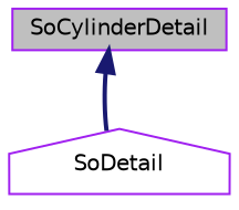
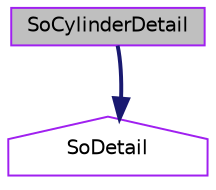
  digraph {
    node [color=purple fontname=Helvetica fontsize=10 style=filled]
    n1 [fillcolor=grey75 fontcolor=black height=0.2 label=SoCylinderDetail shape=box width=0.4]
    n2 [fillcolor=white height=0.2 label=SoDetail shape=house width=0.4]
-   n1 -> n2 [color=midnightblue dir=back fontname=Helvetica fontsize=10 labelfontname=Helvetica labelfontsize=10 style=bold]
+   n2 -> n1 [color=midnightblue dir=back fontname=Helvetica fontsize=10 labelfontname=Helvetica labelfontsize=10 style=bold]
  }
